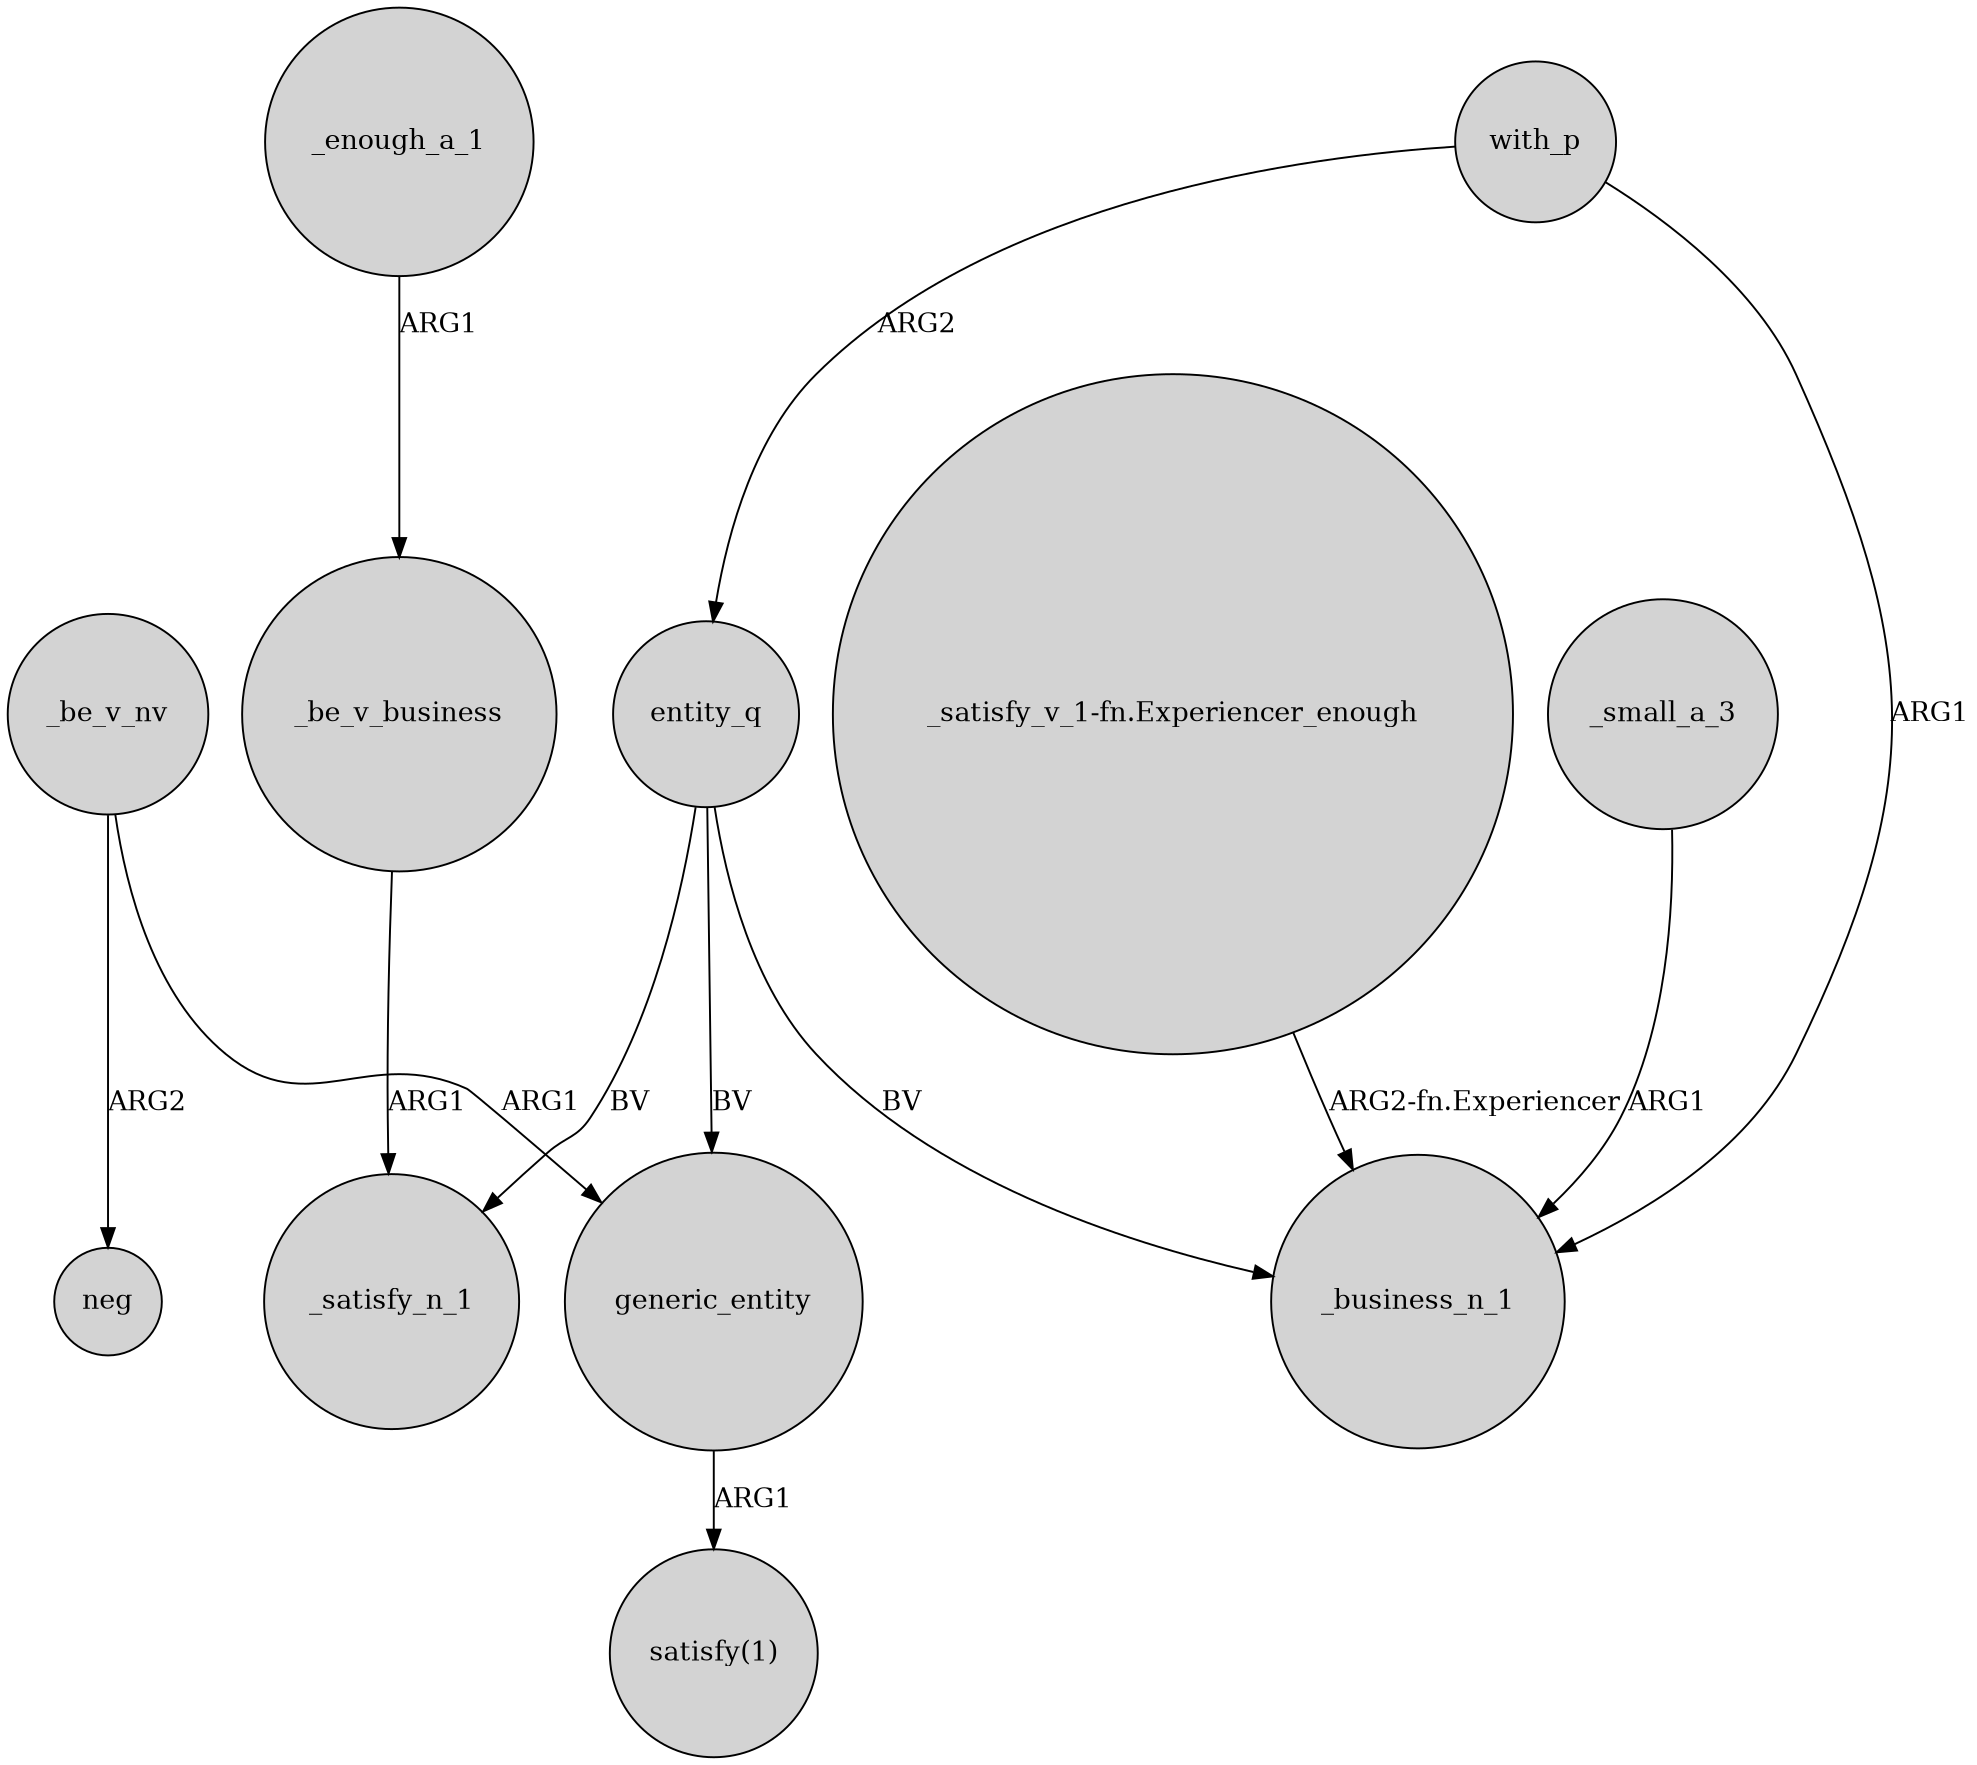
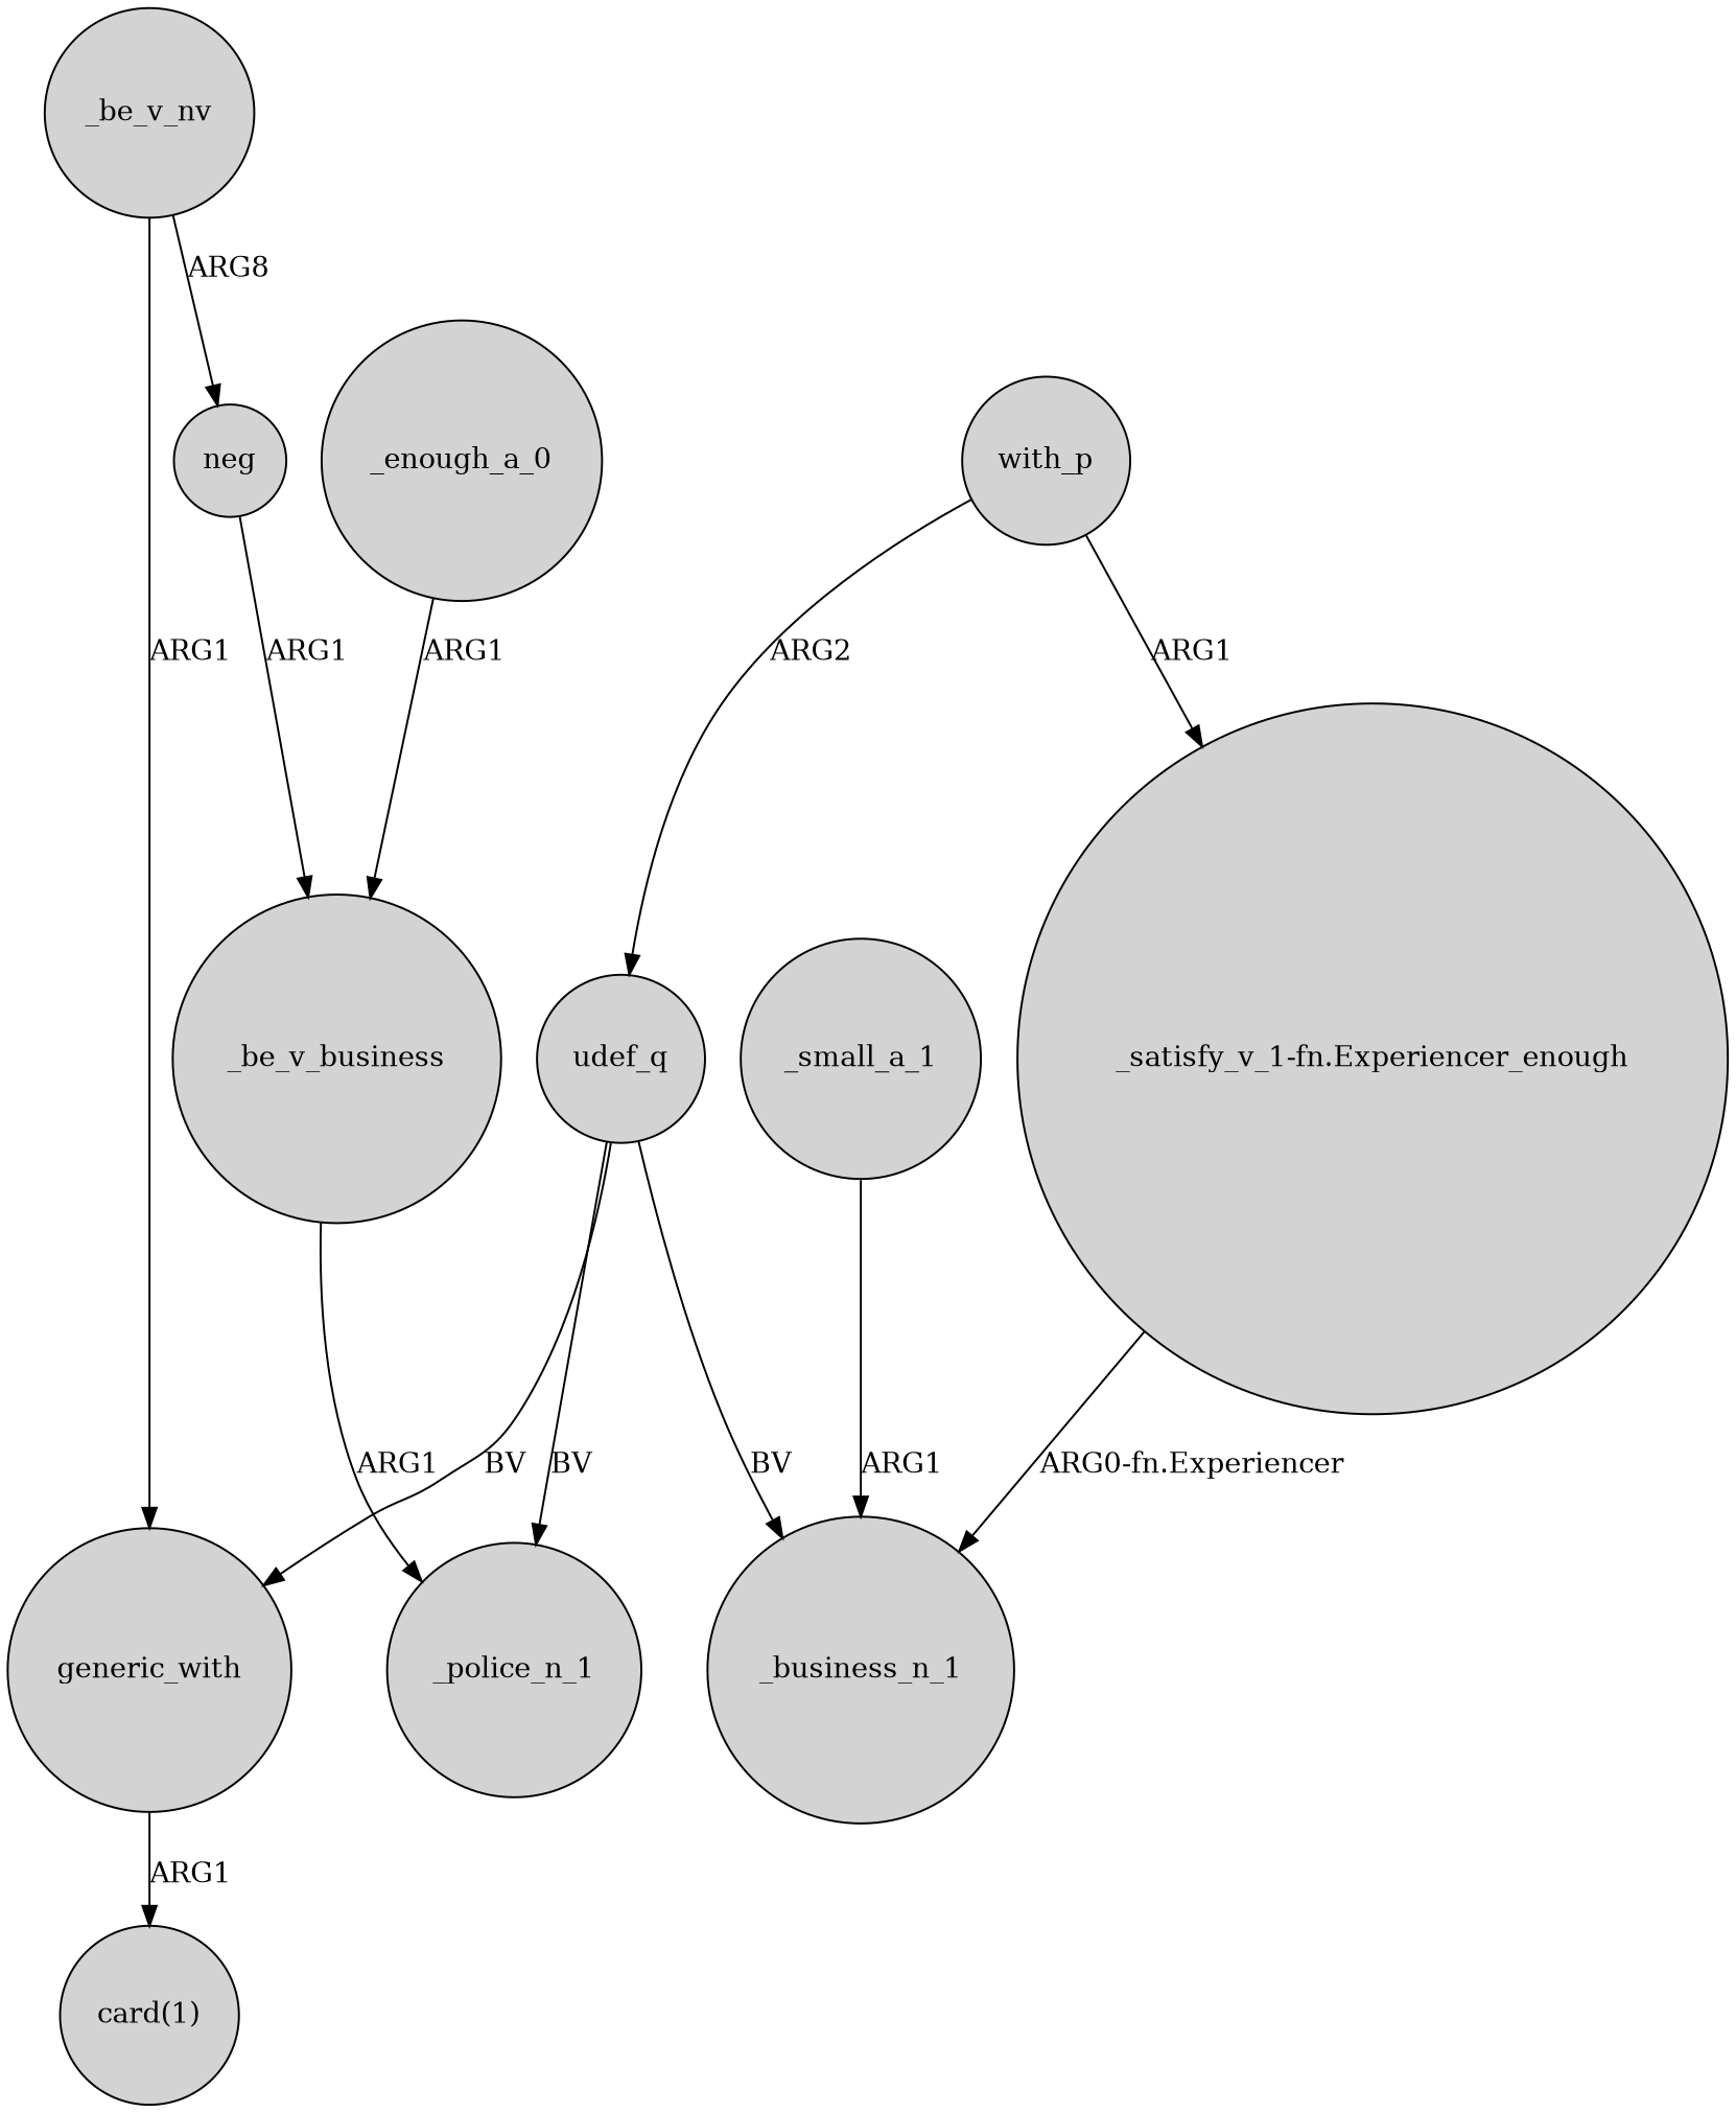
  digraph {
    node [shape=circle style=filled]
    n1 [label=_be_v_business]
-   _police_n_1 [label=_satisfy_n_1]
-   generic_entity
-   "card(1)" [label="satisfy(1)"]
+   _police_n_1
+   generic_entity [label=generic_with]
+   "card(1)"
    _be_v_nv
    neg
-   udef_q [label=entity_q]
+   udef_q
    _business_n_1
    with_p
    n10 [label="_satisfy_v_1-fn.Experiencer_enough"]
-   _enough_a_1
-   _small_a_1 [label=_small_a_3]
+   _enough_a_1 [label=_enough_a_0]
+   _small_a_1
    n1 -> _police_n_1 [label=ARG1]
    generic_entity -> "card(1)" [label=ARG1]
    _be_v_nv -> generic_entity [label=ARG1]
-   _be_v_nv -> neg [label=ARG2]
+   _be_v_nv -> neg [label=ARG8]
+   neg -> n1 [label=ARG1]
    udef_q -> _police_n_1 [label=BV]
    udef_q -> generic_entity [label=BV]
    udef_q -> _business_n_1 [label=BV]
    with_p -> udef_q [label=ARG2]
-   with_p -> _business_n_1 [label=ARG1]
-   n10 -> _business_n_1 [label="ARG2-fn.Experiencer"]
+   with_p -> n10 [label=ARG1]
+   n10 -> _business_n_1 [label="ARG0-fn.Experiencer"]
    _enough_a_1 -> n1 [label=ARG1]
    _small_a_1 -> _business_n_1 [label=ARG1]
  }
